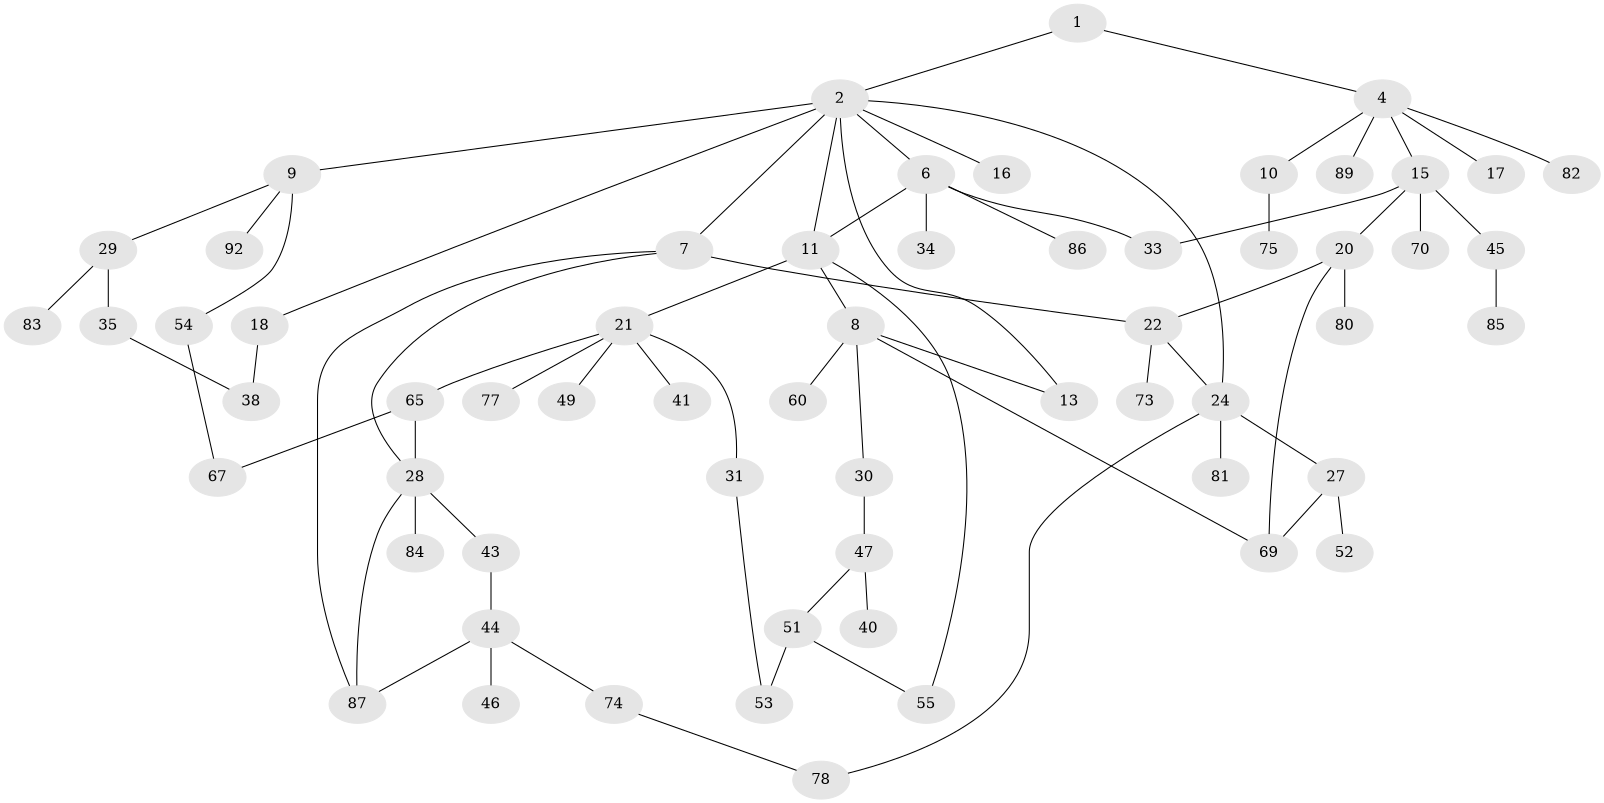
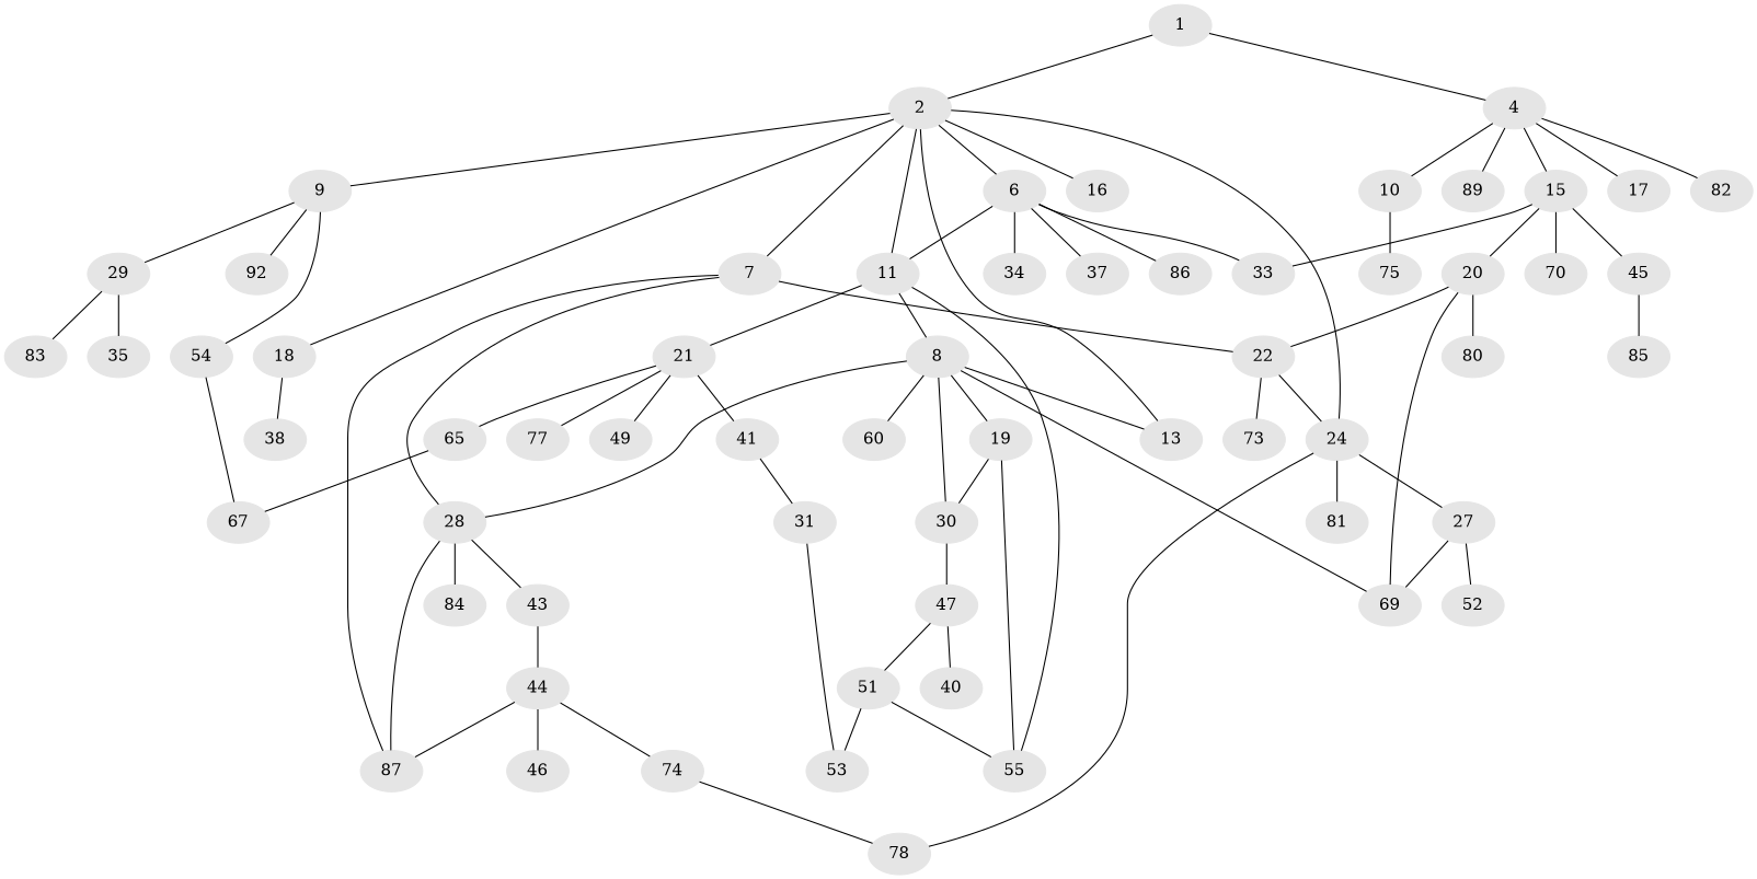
  graph {
    node [color=gray90 style=filled]
    1 [super="+63"]
    2 [super="+3"]
    4 [super="+5"]
    6 [super="+23"]
    7 [super="+66"]
    9 [super="+39"]
    11 [super="+14"]
    13
    16
    18
    24 [super="+50"]
    10
    15 [super="+26"]
    17
    n15 [label=82]
    89
    33 [super="+62"]
    34
+   37
    86
    22 [super="+42"]
    28 [super="+32"]
    87
    29
    54
    n26 [label=92]
    8 [super="+12"]
    21 [super="+25"]
    55 [super="+68"]
    38 [super="+59"]
    27 [super="+36"]
    78
    81
    75
    20 [super="+57"]
    45 [super="+90"]
    70
+   19
    30 [super="+64"]
    60
    69 [super="+82"]
    73
    43
    84
    47 [super="+61"]
    35 [super="+58"]
    83
    67 [super="+79"]
    31 [super="+48"]
    41
    49
    65
    77
    80
    85
    53 [super="+71"]
    52
    44 [super="+72"]
    40
    51 [super="+76"]
    46
    74
    1 -- 2
    1 -- 4
    2 -- 6
    2 -- 7
    2 -- 9 [weight=2]
    2 -- 11
    2 -- 13
    2 -- 16
    2 -- 18
    2 -- 24
    4 -- 10
    4 -- 15
    4 -- 17
    4 -- n15
    4 -- 89
    6 -- 11
    6 -- 33
    6 -- 34
+   6 -- 37
    6 -- 86
    7 -- 22
    7 -- 28
    7 -- 87
    9 -- 29
    9 -- 54
    9 -- n26
    11 -- 8
    11 -- 21
    11 -- 55
    18 -- 38
    24 -- 27
    24 -- 78
    24 -- 81
    10 -- 75
    15 -- 33
    15 -- 20
    15 -- 45
    15 -- 70
    22 -- 24
    22 -- 73
    28 -- 87
    28 -- 43
    28 -- 84
    29 -- 35
    29 -- 83
    54 -- 67
    8 -- 13
-   65 -- 28
+   8 -- 28
+   8 -- 19
    8 -- 30
    8 -- 60
    8 -- 69
-   21 -- 31
+   41 -- 31
    21 -- 41
    21 -- 49
    21 -- 65
    21 -- 77
    27 -- 69
    27 -- 52
    20 -- 22
    20 -- 69
    20 -- 80
    45 -- 85
+   19 -- 55
+   19 -- 30
    30 -- 47
    43 -- 44
    47 -- 40
    47 -- 51
-   35 -- 38
    31 -- 53
    65 -- 67
    44 -- 87
    44 -- 46
    44 -- 74
    51 -- 55
    51 -- 53
    74 -- 78
  }
